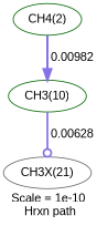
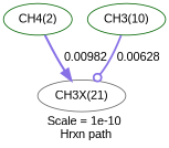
  digraph {
    fontname="Liberation Sans"
    label="Scale = 1e-10\l Hrxn path"
    node [color=darkgreen fontname="Liberation Sans"]
    edge [fontname="Liberation Sans"]
    n1 [label="CH4(2)"]
    n2 [color=gray40 label="CH3X(21)"]
    n3 [label="CH3(10)"]
-   n1 -> n3 [arrowhead=normal arrowsize=1.25 color="0.7, 0.51, 0.9" label=" 0.00982" style="setlinewidth(2.51)"]
+   n1 -> n2 [arrowhead=normal arrowsize=1.25 color="0.7, 0.51, 0.9" label=" 0.00982" style="setlinewidth(2.51)"]
    n3 -> n2 [arrowhead=odot arrowsize=1.09 color="0.7, 0.506, 0.9" label=" 0.00628" style="setlinewidth(2.17)"]
  }
